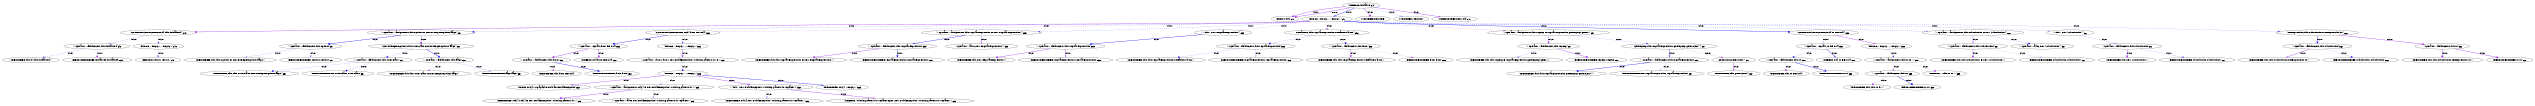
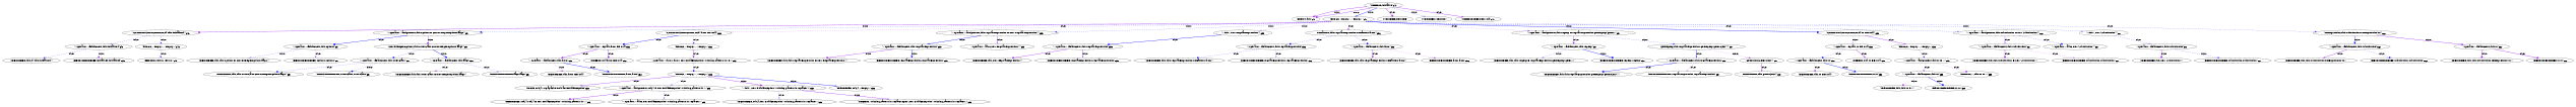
  digraph {
    edge [arrowhead=box color=blue style=dashed]
    n1 [label=<(METHOD,initialize)<SUB>647</SUB>>]
    n2 [label=<(PARAM,this)<SUB>647</SUB>>]
    n3 [label=<(BLOCK,&lt;empty&gt;,&lt;empty&gt;)<SUB>647</SUB>>]
    n4 [label=<(MODIFIER,PRIVATE)>]
    n5 [label=<(MODIFIER,VIRTUAL)>]
    n6 [label=<(METHOD_RETURN,void)<SUB>647</SUB>>]
    n7 [label=<(CONTROL_STRUCTURE,IF,if (this.initialized))<SUB>648</SUB>>]
    n8 [label=<(&lt;operator&gt;.assignment,this.options = convertRegexOptions(flags))<SUB>651</SUB>>]
    n9 [label=<(CONTROL_STRUCTURE,IF,if (from == null))<SUB>652</SUB>>]
    n10 [label=<(&lt;operator&gt;.assignment,this.regularExpression = new RegularExpression())<SUB>655</SUB>>]
    n11 [label=<(&lt;init&gt;,new RegularExpression())<SUB>655</SUB>>]
    n12 [label=<(setPattern,this.regularExpression.setPattern(from))<SUB>656</SUB>>]
    n13 [label=<(&lt;operator&gt;.assignment,this.regexp = regularExpression.getRegexp(getPr...)<SUB>657</SUB>>]
    n14 [label=<(CONTROL_STRUCTURE,IF,if (to == null))<SUB>658</SUB>>]
    n15 [label=<(&lt;operator&gt;.assignment,this.substitution = new Substitution())<SUB>661</SUB>>]
    n16 [label=<(&lt;init&gt;,new Substitution())<SUB>661</SUB>>]
    n17 [label=<(setExpression,this.substitution.setExpression(to))<SUB>662</SUB>>]
    n18 [label=<(&lt;operator&gt;.fieldAccess,this.initialized)<SUB>648</SUB>>]
    n19 [label=<(BLOCK,&lt;empty&gt;,&lt;empty&gt;)<SUB>648</SUB>>]
    n20 [label=<(&lt;operator&gt;.fieldAccess,this.options)<SUB>651</SUB>>]
    n21 [label=<(convertRegexOptions,this.outerClass.convertRegexOptions(flags))<SUB>651</SUB>>]
    n22 [label=<(&lt;operator&gt;.equals,from == null)<SUB>652</SUB>>]
    n23 [label=<(BLOCK,&lt;empty&gt;,&lt;empty&gt;)<SUB>652</SUB>>]
    n24 [label=<(&lt;operator&gt;.fieldAccess,this.regularExpression)<SUB>655</SUB>>]
    n25 [label=<(&lt;operator&gt;.alloc,new RegularExpression())<SUB>655</SUB>>]
    n26 [label=<(&lt;operator&gt;.fieldAccess,this.regularExpression)<SUB>655</SUB>>]
    n27 [label=<(&lt;operator&gt;.fieldAccess,this.regularExpression)<SUB>656</SUB>>]
    n28 [label=<(&lt;operator&gt;.fieldAccess,this.from)<SUB>656</SUB>>]
    n29 [label=<(&lt;operator&gt;.fieldAccess,this.regexp)<SUB>657</SUB>>]
    n30 [label=<(getRegexp,this.regularExpression.getRegexp(getProject()))<SUB>657</SUB>>]
    n31 [label=<(&lt;operator&gt;.equals,to == null)<SUB>658</SUB>>]
    n32 [label=<(BLOCK,&lt;empty&gt;,&lt;empty&gt;)<SUB>658</SUB>>]
    n33 [label=<(&lt;operator&gt;.fieldAccess,this.substitution)<SUB>661</SUB>>]
    n34 [label=<(&lt;operator&gt;.alloc,new Substitution())<SUB>661</SUB>>]
    n35 [label=<(&lt;operator&gt;.fieldAccess,this.substitution)<SUB>661</SUB>>]
    n36 [label=<(&lt;operator&gt;.fieldAccess,this.substitution)<SUB>662</SUB>>]
    n37 [label=<(&lt;operator&gt;.fieldAccess,this.to)<SUB>662</SUB>>]
    n38 [label=<(IDENTIFIER,this,if (this.initialized))>]
    n39 [label=<(FIELD_IDENTIFIER,initialized,initialized)<SUB>648</SUB>>]
    n40 [label=<(RETURN,return;,return;)<SUB>649</SUB>>]
    n41 [label=<(IDENTIFIER,this,this.options = convertRegexOptions(flags))>]
    n42 [label=<(FIELD_IDENTIFIER,options,options)<SUB>651</SUB>>]
    n43 [label=<(&lt;operator&gt;.fieldAccess,this.outerClass)<SUB>651</SUB>>]
    n44 [label=<(&lt;operator&gt;.fieldAccess,this.flags)<SUB>651</SUB>>]
    n45 [label=<(IDENTIFIER,this,this.outerClass.convertRegexOptions(flags))<SUB>651</SUB>>]
    n46 [label=<(FIELD_IDENTIFIER,outerClass,outerClass)<SUB>651</SUB>>]
    n47 [label=<(IDENTIFIER,this,this.outerClass.convertRegexOptions(flags))>]
    n48 [label=<(FIELD_IDENTIFIER,flags,flags)<SUB>651</SUB>>]
    n49 [label=<(&lt;operator&gt;.fieldAccess,this.from)<SUB>652</SUB>>]
    n50 [label=<(LITERAL,null,from == null)<SUB>652</SUB>>]
    n51 [label=<(&lt;operator&gt;.throw,throw new BuildException(&quot;Missing pattern in re...)<SUB>653</SUB>>]
    n52 [label=<(IDENTIFIER,this,from == null)>]
    n53 [label=<(FIELD_IDENTIFIER,from,from)<SUB>652</SUB>>]
    n54 [label=<(BLOCK,&lt;empty&gt;,&lt;empty&gt;)<SUB>653</SUB>>]
    n55 [label=<(LOCAL,$obj4: org.apache.tools.ant.BuildException)<SUB>653</SUB>>]
    n56 [label=<(&lt;operator&gt;.assignment,$obj4 = new BuildException(&quot;Missing pattern in ...)<SUB>653</SUB>>]
    n57 [label=<(&lt;init&gt;,new BuildException(&quot;Missing pattern in replacer...)<SUB>653</SUB>>]
    n58 [label=<(IDENTIFIER,$obj4,&lt;empty&gt;)<SUB>653</SUB>>]
    n59 [label=<(IDENTIFIER,$obj4,$obj4 = new BuildException(&quot;Missing pattern in ...)<SUB>653</SUB>>]
    n60 [label=<(&lt;operator&gt;.alloc,new BuildException(&quot;Missing pattern in replacer...)<SUB>653</SUB>>]
    n61 [label=<(IDENTIFIER,$obj4,new BuildException(&quot;Missing pattern in replacer...)<SUB>653</SUB>>]
    n62 [label=<(LITERAL,&quot;Missing pattern in replaceregex&quot;,new BuildException(&quot;Missing pattern in replacer...)<SUB>653</SUB>>]
    n63 [label=<(IDENTIFIER,this,this.regularExpression = new RegularExpression())>]
    n64 [label=<(FIELD_IDENTIFIER,regularExpression,regularExpression)<SUB>655</SUB>>]
    n65 [label=<(IDENTIFIER,this,new RegularExpression())>]
    n66 [label=<(FIELD_IDENTIFIER,regularExpression,regularExpression)<SUB>655</SUB>>]
    n67 [label=<(IDENTIFIER,this,this.regularExpression.setPattern(from))>]
    n68 [label=<(FIELD_IDENTIFIER,regularExpression,regularExpression)<SUB>656</SUB>>]
    n69 [label=<(IDENTIFIER,this,this.regularExpression.setPattern(from))>]
    n70 [label=<(FIELD_IDENTIFIER,from,from)<SUB>656</SUB>>]
    n71 [label=<(IDENTIFIER,this,this.regexp = regularExpression.getRegexp(getPr...)>]
    n72 [label=<(FIELD_IDENTIFIER,regexp,regexp)<SUB>657</SUB>>]
    n73 [label=<(&lt;operator&gt;.fieldAccess,this.regularExpression)<SUB>657</SUB>>]
    n74 [label=<(getProject,getProject())<SUB>657</SUB>>]
    n75 [label=<(IDENTIFIER,this,this.regularExpression.getRegexp(getProject()))>]
    n76 [label=<(FIELD_IDENTIFIER,regularExpression,regularExpression)<SUB>657</SUB>>]
    n77 [label=<(IDENTIFIER,this,getProject())<SUB>657</SUB>>]
    n78 [label=<(&lt;operator&gt;.fieldAccess,this.to)<SUB>658</SUB>>]
    n79 [label=<(LITERAL,null,to == null)<SUB>658</SUB>>]
    n80 [label=<(&lt;operator&gt;.assignment,this.to = &quot;&quot;)<SUB>659</SUB>>]
    n81 [label=<(IDENTIFIER,this,to == null)>]
    n82 [label=<(FIELD_IDENTIFIER,to,to)<SUB>658</SUB>>]
    n83 [label=<(&lt;operator&gt;.fieldAccess,this.to)<SUB>659</SUB>>]
    n84 [label=<(LITERAL,&quot;&quot;,this.to = &quot;&quot;)<SUB>659</SUB>>]
    n85 [label=<(IDENTIFIER,this,this.to = &quot;&quot;)>]
    n86 [label=<(FIELD_IDENTIFIER,to,to)<SUB>659</SUB>>]
    n87 [label=<(IDENTIFIER,this,this.substitution = new Substitution())>]
    n88 [label=<(FIELD_IDENTIFIER,substitution,substitution)<SUB>661</SUB>>]
    n89 [label=<(IDENTIFIER,this,new Substitution())>]
    n90 [label=<(FIELD_IDENTIFIER,substitution,substitution)<SUB>661</SUB>>]
    n91 [label=<(IDENTIFIER,this,this.substitution.setExpression(to))>]
    n92 [label=<(FIELD_IDENTIFIER,substitution,substitution)<SUB>662</SUB>>]
    n93 [label=<(IDENTIFIER,this,this.substitution.setExpression(to))>]
    n94 [label=<(FIELD_IDENTIFIER,to,to)<SUB>662</SUB>>]
    n1 -> n2 [arrowhead=vee color=purple label="AST: " style=bold]
    n1 -> n2 [color=purple label="DDG: " style=bold]
    n1 -> n3 [arrowhead=onormal label="AST: " style=bold]
    n1 -> n4 [color=purple label="AST: " style=bold]
    n1 -> n5 [arrowhead=onormal label="AST: "]
    n1 -> n6 [arrowhead=onormal color=purple label="AST: " style=bold]
    n3 -> n7 [color=purple label="AST: " style=bold]
    n3 -> n8 [label="AST: "]
    n3 -> n9 [arrowhead=onormal color=purple label="AST: "]
    n3 -> n10 [arrowhead=vee label="AST: "]
    n3 -> n11 [arrowhead=onormal color=purple label="AST: "]
    n3 -> n12 [arrowhead=vee color=purple label="AST: "]
    n3 -> n13 [arrowhead=vee color=purple label="AST: "]
    n3 -> n14 [label="AST: " style=bold]
    n3 -> n15 [arrowhead=onormal label="AST: "]
    n3 -> n16 [arrowhead=onormal label="AST: "]
    n3 -> n17 [arrowhead=vee label="AST: "]
    n7 -> n18 [arrowhead=onormal label="AST: "]
    n7 -> n19 [arrowhead=vee label="AST: "]
    n8 -> n20 [label="AST: " style=bold]
    n8 -> n21 [color=purple label="AST: " style=bold]
    n9 -> n22 [label="AST: " style=bold]
    n9 -> n23 [arrowhead=vee label="AST: "]
    n10 -> n24 [arrowhead=onormal label="AST: " style=bold]
    n10 -> n25 [arrowhead=onormal color=purple label="AST: " style=bold]
    n11 -> n26 [arrowhead=vee label="AST: " style=bold]
    n12 -> n27 [label="AST: "]
    n12 -> n28 [label="AST: "]
    n13 -> n29 [arrowhead=vee color=purple label="AST: " style=bold]
    n13 -> n30 [arrowhead=vee label="AST: "]
    n14 -> n31 [arrowhead=onormal color=purple label="AST: "]
    n14 -> n32 [arrowhead=onormal color=purple label="AST: " style=bold]
    n15 -> n33 [arrowhead=onormal color=purple label="AST: " style=bold]
    n15 -> n34 [label="AST: "]
    n16 -> n35 [arrowhead=onormal label="AST: "]
    n17 -> n36 [arrowhead=vee label="AST: " style=bold]
    n17 -> n37 [arrowhead=vee color=purple label="AST: " style=bold]
    n18 -> n38 [arrowhead=vee label="AST: "]
    n18 -> n39 [color=purple label="AST: "]
    n19 -> n40 [arrowhead=vee label="AST: "]
    n20 -> n41 [arrowhead=onormal label="AST: "]
    n20 -> n42 [arrowhead=vee color=purple label="AST: "]
    n21 -> n43 [label="AST: "]
    n21 -> n44 [arrowhead=vee label="AST: " style=bold]
    n22 -> n49 [arrowhead=vee color=purple label="AST: " style=bold]
    n22 -> n50 [color=purple label="AST: " style=bold]
    n23 -> n51 [arrowhead=vee color=purple label="AST: " style=bold]
    n24 -> n63 [color=purple label="AST: " style=bold]
    n24 -> n64 [arrowhead=vee label="AST: " style=bold]
    n26 -> n65 [color=purple label="AST: " style=bold]
    n26 -> n66 [arrowhead=onormal color=purple label="AST: " style=bold]
    n27 -> n67 [label="AST: "]
    n27 -> n68 [arrowhead=onormal label="AST: "]
    n28 -> n69 [arrowhead=vee color=purple label="AST: " style=bold]
    n28 -> n70 [arrowhead=vee color=purple label="AST: "]
    n29 -> n71 [arrowhead=onormal label="AST: "]
-   n29 -> n72 [color=purple label="AST: " style=bold]
+   n29 -> n72 [label="AST: " style=bold]
    n30 -> n73 [arrowhead=onormal label="AST: " style=bold]
    n30 -> n74 [arrowhead=vee color=purple label="DDG: "]
    n31 -> n78 [label="AST: "]
-   n31 -> n79 [arrowhead=onormal label="AST: " style=bold]
+   n31 -> n79 [arrowhead=onormal color=purple label="AST: " style=bold]
    n32 -> n80 [arrowhead=vee label="AST: "]
    n33 -> n87 [color=purple label="AST: " style=bold]
    n33 -> n88 [arrowhead=onormal color=purple label="AST: "]
    n35 -> n89 [color=purple label="AST: " style=bold]
    n35 -> n90 [arrowhead=vee label="AST: "]
    n36 -> n91 [arrowhead=onormal color=purple label="AST: " style=bold]
    n36 -> n92 [label="AST: "]
    n37 -> n93 [color=purple label="AST: " style=bold]
    n37 -> n94 [color=purple label="AST: " style=bold]
    n43 -> n45 [label="AST: "]
    n43 -> n46 [label="DDG: "]
    n44 -> n47 [arrowhead=vee color=purple label="AST: "]
    n44 -> n48 [arrowhead=onormal label="AST: "]
    n49 -> n52 [arrowhead=vee color=purple label="AST: "]
    n49 -> n53 [arrowhead=vee label="AST: " style=bold]
    n51 -> n54 [label="AST: "]
    n54 -> n55 [arrowhead=onormal color=purple label="AST: " style=bold]
    n54 -> n56 [arrowhead=onormal label="AST: "]
    n54 -> n57 [arrowhead=vee color=purple label="AST: " style=bold]
    n54 -> n58 [arrowhead=onormal label="AST: " style=bold]
    n56 -> n59 [color=purple label="AST: " style=bold]
    n56 -> n60 [arrowhead=onormal label="AST: "]
    n57 -> n61 [arrowhead=onormal label="AST: "]
    n57 -> n62 [arrowhead=onormal color=purple label="AST: " style=bold]
    n73 -> n75 [label="AST: " style=bold]
    n73 -> n76 [arrowhead=onormal color=purple label="AST: "]
    n74 -> n77 [arrowhead=onormal color=purple label="AST: " style=bold]
    n78 -> n81 [color=purple label="AST: "]
    n78 -> n82 [arrowhead=vee label="AST: " style=bold]
    n80 -> n83 [arrowhead=vee color=purple label="AST: "]
    n80 -> n84 [color=purple label="AST: "]
    n83 -> n85 [color=purple label="AST: "]
    n83 -> n86 [label="AST: " style=bold]
  }
